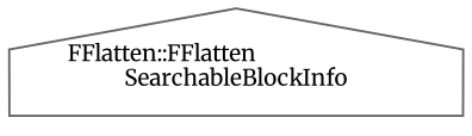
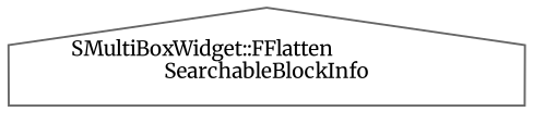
  digraph {
    rankdir=LR
    fontname=Merriweather
-   n1 [color=grey40 fillcolor=white fontname=Merriweather fontsize=10 height=0.2 label="FFlatten::FFlatten\lSearchableBlockInfo" shape=house style=filled width=0.4]
+   n1 [color=grey40 fillcolor=white fontname=Merriweather fontsize=10 height=0.2 label="SMultiBoxWidget::FFlatten\lSearchableBlockInfo" shape=house style=filled width=0.4]
  }
